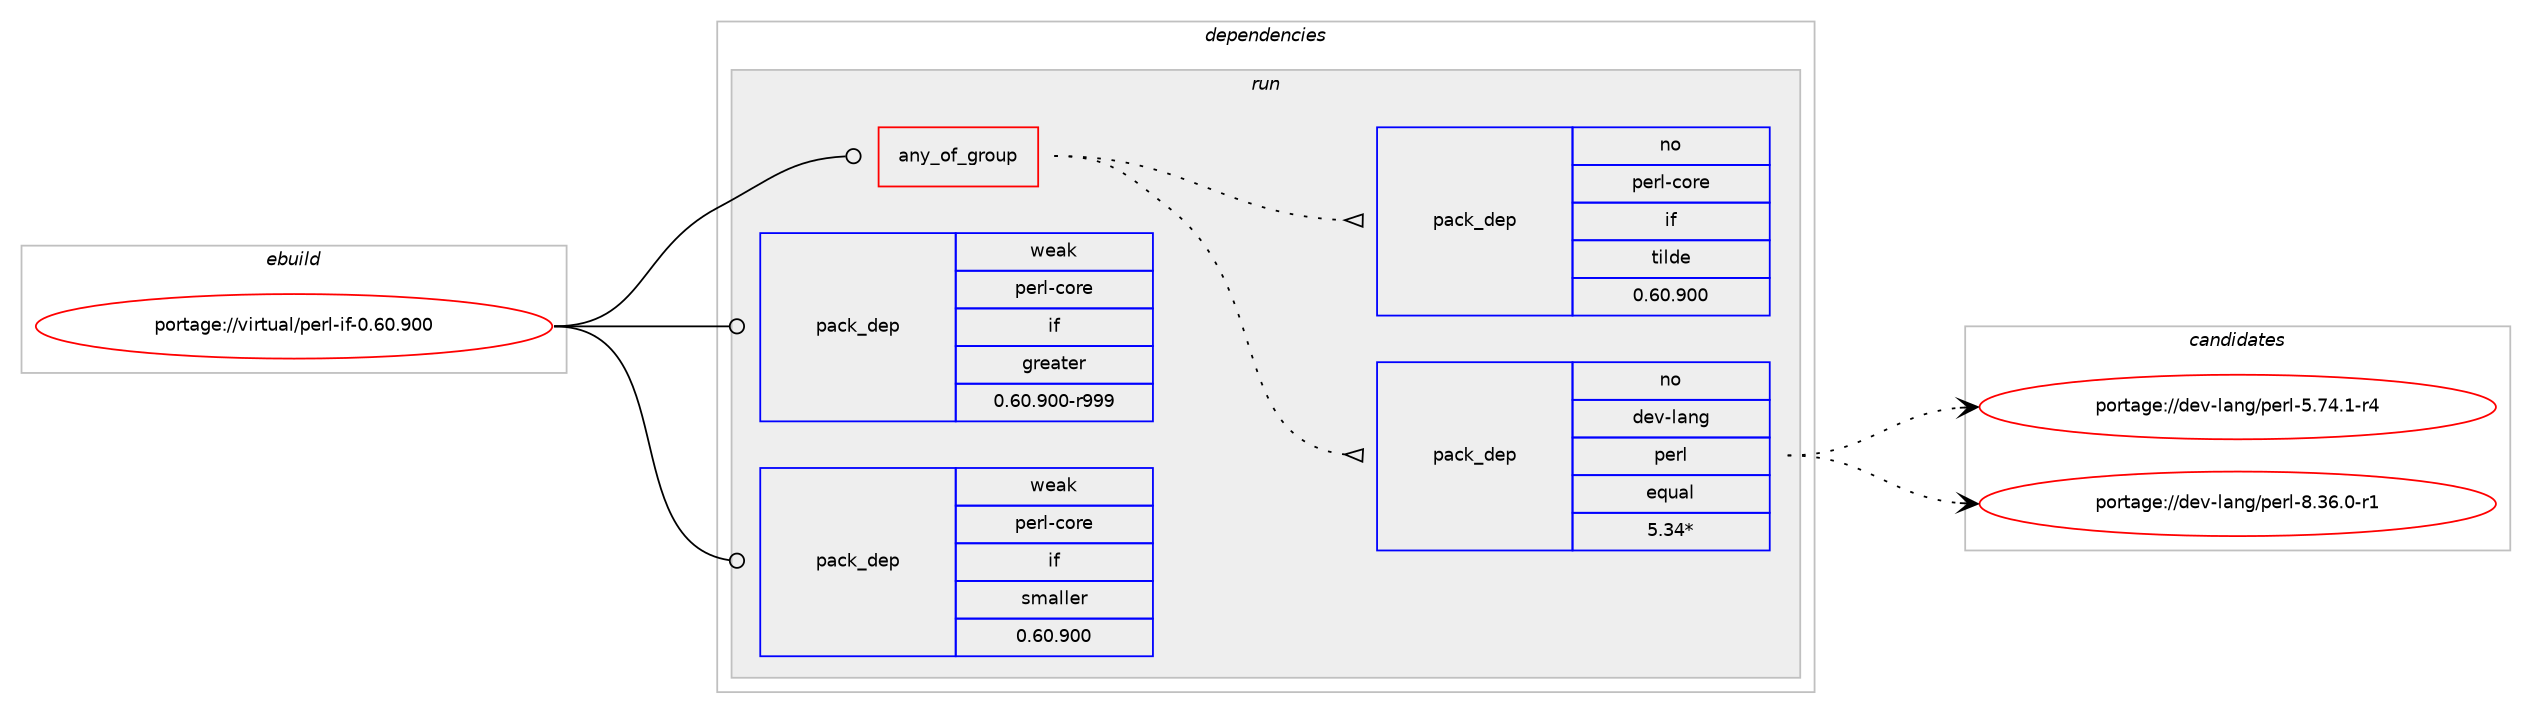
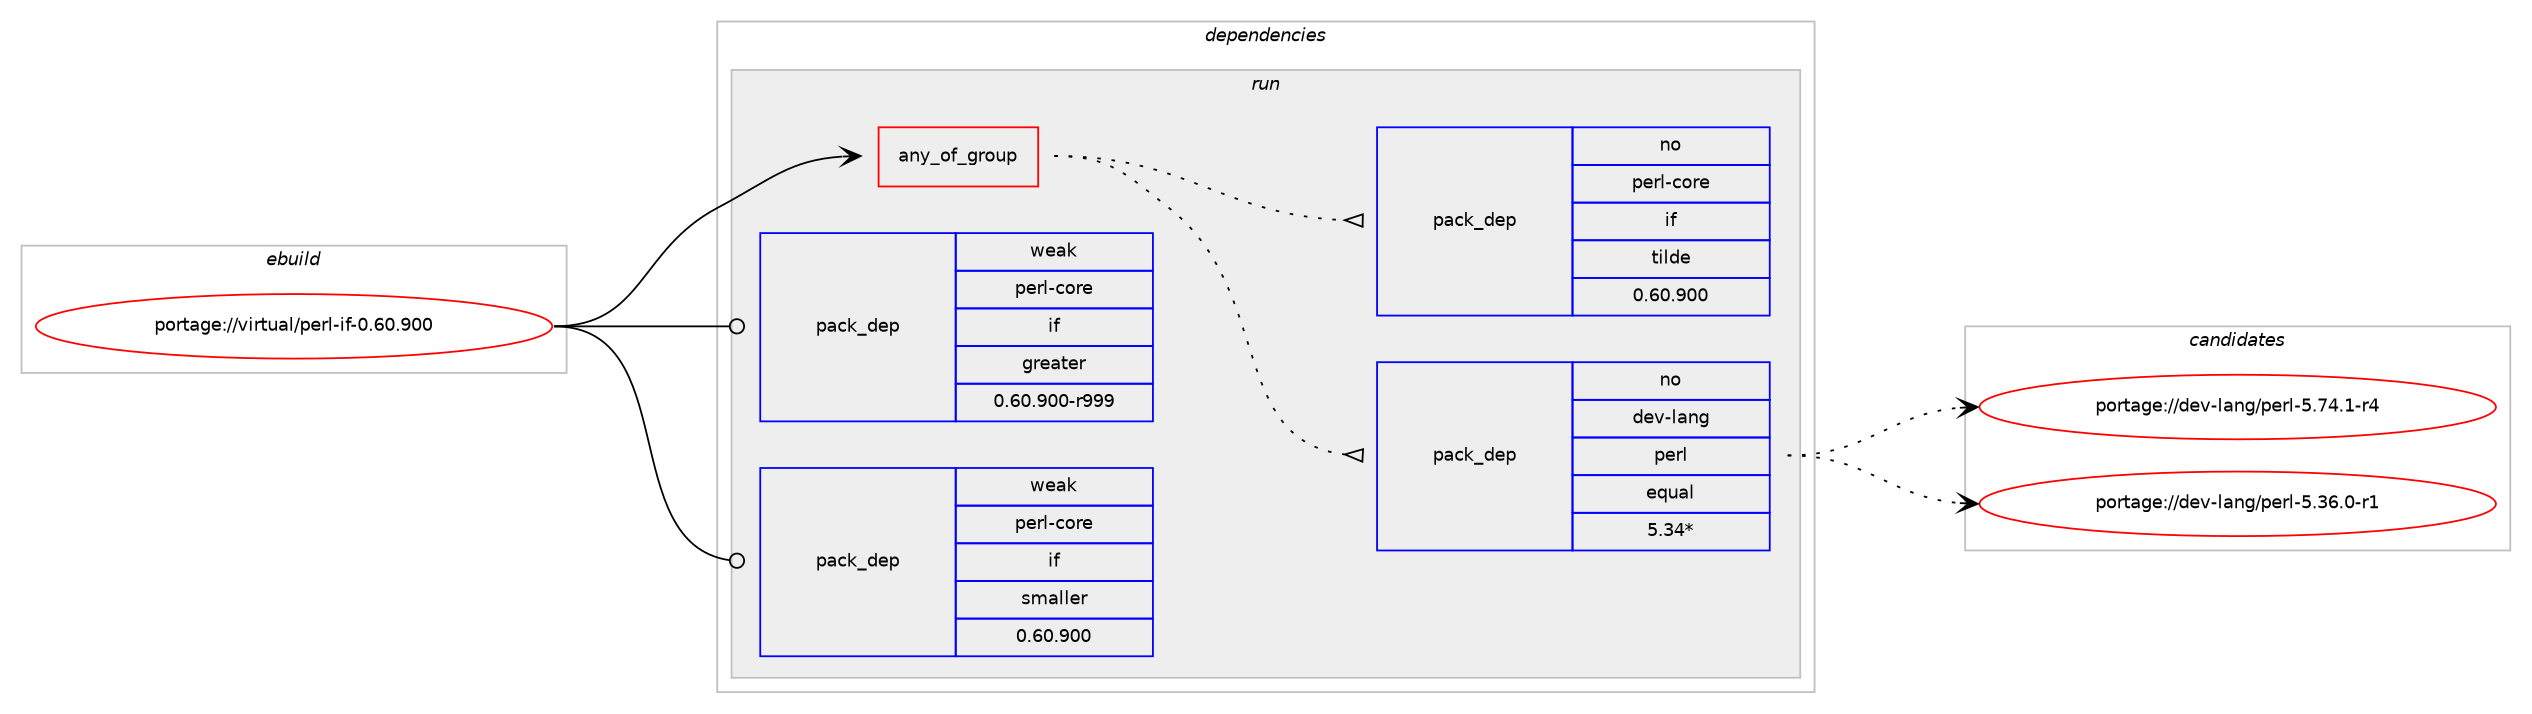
  digraph {
    compound=true
    concentrate=true
    fontname=Helvetica
    fontsize=10
    newrank=true
    rankdir=LR
    ranksep=1.5
    node [color=red fontname=Helvetica fontsize=10 shape=none]
    edge [arrowhead=odot headport=w style=dotted tailport=e weight=20]
    n1 [label="portage://virtual/perl-if-0.60.900" width=4 shape=""]
    n2 [color=blue label=<<TABLE BORDER="0" CELLBORDER="1" CELLSPACING="0" CELLPADDING="4" WIDTH="220"><TR><TD ROWSPAN="6" CELLPADDING="30">pack_dep</TD></TR><TR><TD WIDTH="110">no</TD></TR><TR><TD>dev-lang</TD></TR><TR><TD>perl</TD></TR><TR><TD>equal</TD></TR><TR><TD>5.34*</TD></TR></TABLE>>]
    n3 [color=blue label=<<TABLE BORDER="0" CELLBORDER="1" CELLSPACING="0" CELLPADDING="4" WIDTH="220"><TR><TD ROWSPAN="6" CELLPADDING="30">pack_dep</TD></TR><TR><TD WIDTH="110">no</TD></TR><TR><TD>perl-core</TD></TR><TR><TD>if</TD></TR><TR><TD>tilde</TD></TR><TR><TD>0.60.900</TD></TR></TABLE>>]
    n4 [label=<<TABLE BORDER="0" CELLBORDER="1" CELLSPACING="0" CELLPADDING="4"><TR><TD CELLPADDING="10">any_of_group</TD></TR></TABLE>>]
    n5 [color=blue label=<<TABLE BORDER="0" CELLBORDER="1" CELLSPACING="0" CELLPADDING="4" WIDTH="220"><TR><TD ROWSPAN="6" CELLPADDING="30">pack_dep</TD></TR><TR><TD WIDTH="110">weak</TD></TR><TR><TD>perl-core</TD></TR><TR><TD>if</TD></TR><TR><TD>greater</TD></TR><TR><TD>0.60.900-r999</TD></TR></TABLE>>]
    n6 [color=blue label=<<TABLE BORDER="0" CELLBORDER="1" CELLSPACING="0" CELLPADDING="4" WIDTH="220"><TR><TD ROWSPAN="6" CELLPADDING="30">pack_dep</TD></TR><TR><TD WIDTH="110">weak</TD></TR><TR><TD>perl-core</TD></TR><TR><TD>if</TD></TR><TR><TD>smaller</TD></TR><TR><TD>0.60.900</TD></TR></TABLE>>]
    n7 [label="portage://dev-lang/perl-5.74.1-r4" width=4 shape=""]
-   n8 [label="portage://dev-lang/perl-8.36.0-r1" width=4 shape=""]
+   n8 [label="portage://dev-lang/perl-5.36.0-r1" width=4 shape=""]
    subgraph cluster_1 {
      color=gray
      label=<<i>ebuild</i>>
      rank=same
      n1
    }
    subgraph cluster_2 {
      color=gray
      label=<<i>dependencies</i>>
      subgraph cluster_3 {
        color=gray
        fillcolor="#eeeeee"
        label=<<i>compile</i>>
        style=filled
      }
      subgraph cluster_4 {
        color=gray
        fillcolor="#eeeeee"
        label=<<i>compile and run</i>>
        style=filled
      }
      subgraph cluster_5 {
        color=gray
        fillcolor="#eeeeee"
        label=<<i>run</i>>
        style=filled
        subgraph sub_6 {
          color=gray
          fillcolor="#eeeeee"
          label=<<i>run</i>>
          style=filled
          n4
          subgraph sub_7 {
            color=gray
            fillcolor="#eeeeee"
            label=<<i>run</i>>
            style=filled
            n2
          }
          subgraph sub_8 {
            color=gray
            fillcolor="#eeeeee"
            label=<<i>run</i>>
            style=filled
            n3
          }
        }
        subgraph sub_9 {
          color=gray
          fillcolor="#eeeeee"
          label=<<i>run</i>>
          style=filled
          n5
        }
        subgraph sub_10 {
          color=gray
          fillcolor="#eeeeee"
          label=<<i>run</i>>
          style=filled
          n6
        }
      }
    }
    subgraph cluster_11 {
      color=gray
      label=<<i>candidates</i>>
      rank=same
      subgraph sub_12 {
        color=black
        label=<<i>candidates</i>>
        nodesep=1
        rank=same
        n7
        n8
      }
      subgraph sub_13 {
        color=black
        label=<<i>candidates</i>>
        nodesep=1
        rank=same
      }
      subgraph sub_14 {
        color=black
        label=<<i>candidates</i>>
        nodesep=1
        rank=same
      }
      subgraph sub_15 {
        color=black
        label=<<i>candidates</i>>
        nodesep=1
        rank=same
      }
    }
-   n1 -> n4 [style=solid]
+   n1 -> n4 [arrowhead=vee style=solid]
    n1 -> n5 [style=solid]
    n1 -> n6 [style=solid]
    n2 -> n7 [arrowhead=vee weight=100]
    n2 -> n8 [arrowhead=vee weight=100]
    n4 -> n2 [arrowhead=oinv]
    n4 -> n3 [arrowhead=oinv]
  }
